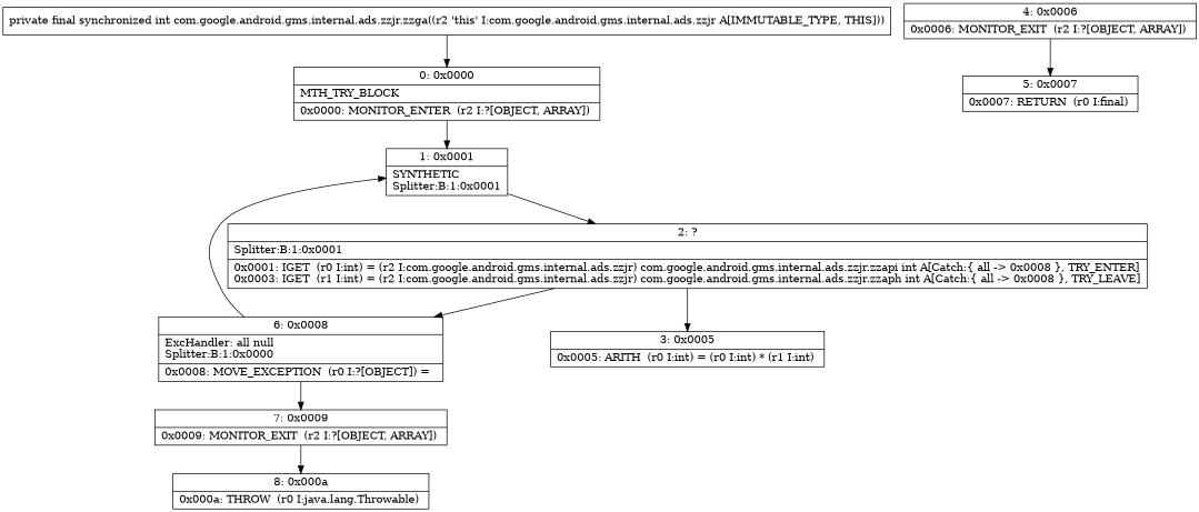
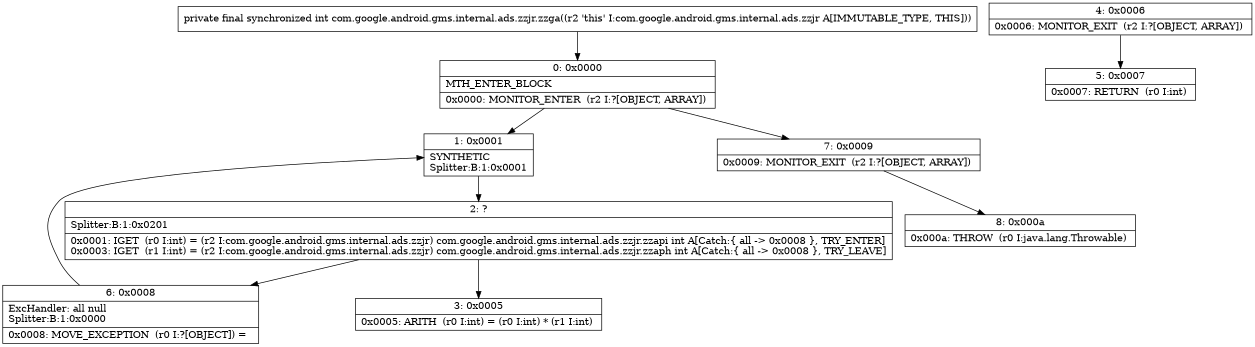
  digraph {
    node [shape=record]
-   n1 [label="{0\:\ 0x0000|MTH_TRY_BLOCK\l|0x0000: MONITOR_ENTER  (r2 I:?[OBJECT, ARRAY]) \l}"]
+   n1 [label="{0\:\ 0x0000|MTH_ENTER_BLOCK\l|0x0000: MONITOR_ENTER  (r2 I:?[OBJECT, ARRAY]) \l}"]
    n2 [label="{1\:\ 0x0001|SYNTHETIC\lSplitter:B:1:0x0001\l}"]
-   n3 [label="{2\:\ ?|Splitter:B:1:0x0001\l|0x0001: IGET  (r0 I:int) = (r2 I:com.google.android.gms.internal.ads.zzjr) com.google.android.gms.internal.ads.zzjr.zzapi int A[Catch:\{ all \-\> 0x0008 \}, TRY_ENTER]\l0x0003: IGET  (r1 I:int) = (r2 I:com.google.android.gms.internal.ads.zzjr) com.google.android.gms.internal.ads.zzjr.zzaph int A[Catch:\{ all \-\> 0x0008 \}, TRY_LEAVE]\l}"]
+   n3 [label="{2\:\ ?|Splitter:B:1:0x0201\l|0x0001: IGET  (r0 I:int) = (r2 I:com.google.android.gms.internal.ads.zzjr) com.google.android.gms.internal.ads.zzjr.zzapi int A[Catch:\{ all \-\> 0x0008 \}, TRY_ENTER]\l0x0003: IGET  (r1 I:int) = (r2 I:com.google.android.gms.internal.ads.zzjr) com.google.android.gms.internal.ads.zzjr.zzaph int A[Catch:\{ all \-\> 0x0008 \}, TRY_LEAVE]\l}"]
    n4 [label="{6\:\ 0x0008|ExcHandler: all null\lSplitter:B:1:0x0000\l|0x0008: MOVE_EXCEPTION  (r0 I:?[OBJECT]) =  \l}"]
    n5 [label="{3\:\ 0x0005|0x0005: ARITH  (r0 I:int) = (r0 I:int) * (r1 I:int) \l}"]
    n6 [label="{7\:\ 0x0009|0x0009: MONITOR_EXIT  (r2 I:?[OBJECT, ARRAY]) \l}"]
    n7 [label="{4\:\ 0x0006|0x0006: MONITOR_EXIT  (r2 I:?[OBJECT, ARRAY]) \l}"]
-   n8 [label="{5\:\ 0x0007|0x0007: RETURN  (r0 I:final) \l}"]
+   n8 [label="{5\:\ 0x0007|0x0007: RETURN  (r0 I:int) \l}"]
    n9 [label="{8\:\ 0x000a|0x000a: THROW  (r0 I:java.lang.Throwable) \l}"]
    n10 [label="{private final synchronized int com.google.android.gms.internal.ads.zzjr.zzga((r2 'this' I:com.google.android.gms.internal.ads.zzjr A[IMMUTABLE_TYPE, THIS])) }"]
    n1 -> n2
    n2 -> n3
    n3 -> n4
    n3 -> n5
    n4 -> n2
-   n4 -> n6
+   n1 -> n6
    n6 -> n9
    n7 -> n8
    n10 -> n1
  }
